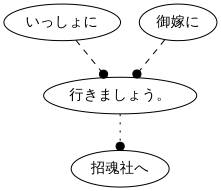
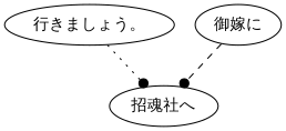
  digraph {
    fontname="Source Code Pro"
    node [fontname="Source Code Pro"]
    edge [arrowhead=dot fontname="Source Code Pro" style=dashed]
-   n1 [label="いっしょに"]
    n2 [label="行きましょう。"]
    n3 [label="招魂社へ"]
    n4 [label="御嫁に"]
-   n1 -> n2
    n2 -> n3 [style=dotted]
-   n4 -> n2
+   n4 -> n3
  }
